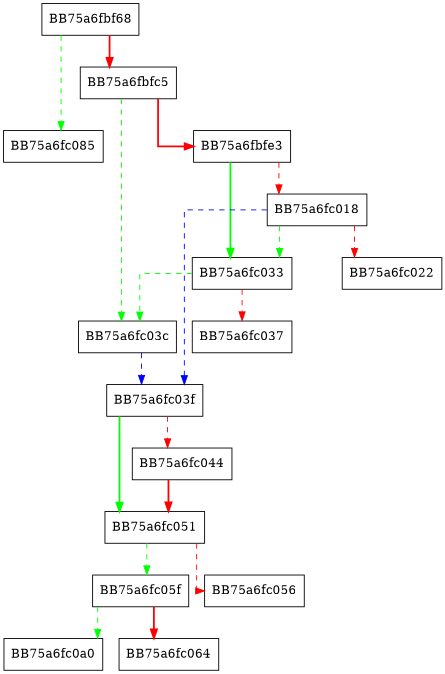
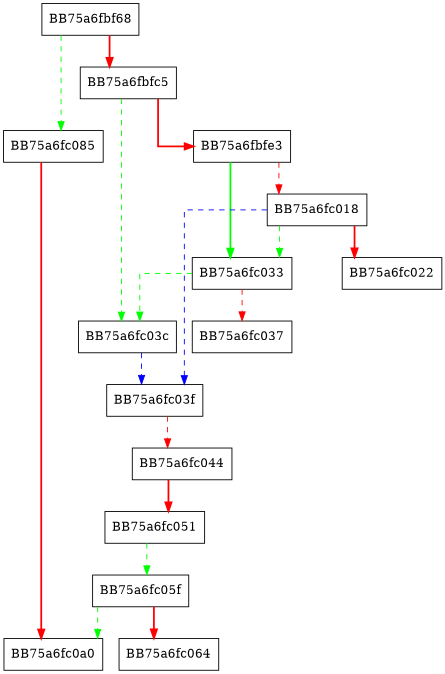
  digraph {
    splines=ortho
    node [shape=box]
    edge [color=red style=dashed]
    BB75a6fbf68
    BB75a6fc085
    BB75a6fbfc5
    BB75a6fc0a0
    BB75a6fc03c
    BB75a6fbfe3
    BB75a6fc03f
    BB75a6fc033
    BB75a6fc018
    BB75a6fc051
    BB75a6fc044
    BB75a6fc037
    BB75a6fc022
    BB75a6fc05f
-   BB75a6fc056
    BB75a6fc064
    BB75a6fbf68 -> BB75a6fc085 [color=green]
    BB75a6fbf68 -> BB75a6fbfc5 [style=bold]
+   BB75a6fc085 -> BB75a6fc0a0 [style=bold]
    BB75a6fbfc5 -> BB75a6fc03c [color=green]
    BB75a6fbfc5 -> BB75a6fbfe3 [style=bold]
    BB75a6fc03c -> BB75a6fc03f [color=blue]
    BB75a6fbfe3 -> BB75a6fc033 [color=green style=bold]
    BB75a6fbfe3 -> BB75a6fc018
-   BB75a6fc03f -> BB75a6fc051 [color=green style=bold]
    BB75a6fc03f -> BB75a6fc044
    BB75a6fc033 -> BB75a6fc03c [color=green]
    BB75a6fc033 -> BB75a6fc037
    BB75a6fc018 -> BB75a6fc03f [color=blue]
    BB75a6fc018 -> BB75a6fc033 [color=green]
-   BB75a6fc018 -> BB75a6fc022
+   BB75a6fc018 -> BB75a6fc022 [style=bold]
    BB75a6fc051 -> BB75a6fc05f [color=green]
-   BB75a6fc051 -> BB75a6fc056
    BB75a6fc044 -> BB75a6fc051 [style=bold]
    BB75a6fc05f -> BB75a6fc0a0 [color=green]
    BB75a6fc05f -> BB75a6fc064 [style=bold]
  }
